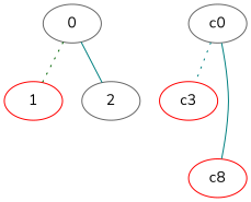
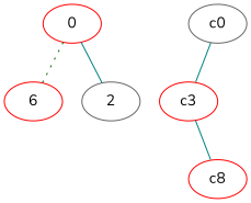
  graph {
    fontname=Nunito
    node [color=gray40 fontname=Nunito]
    edge [color=teal fontname=Nunito]
-   n1 [label=0]
-   n2 [color=red label=1]
+   n1 [color=red label=0]
+   n2 [color=red label=6]
    n3 [label=2]
    n4 [color=red label=c3]
    c0
    n6 [color=red label=c8]
    n1 -- n2 [color=darkgreen style=dotted]
    n1 -- n3
-   c0 -- n4 [style=dotted]
-   c0 -- n6
+   c0 -- n4 [style=solid]
+   n4 -- n6
  }
